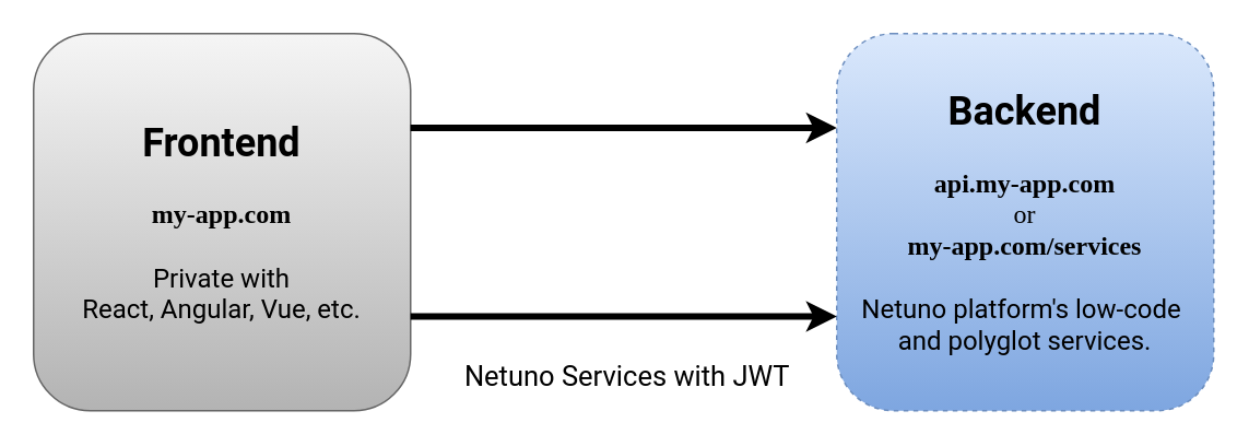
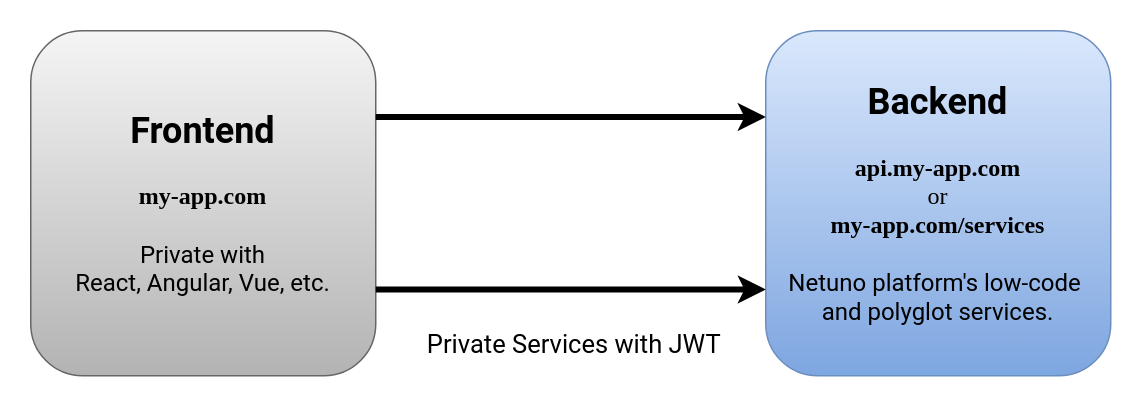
  <mxCell id="0" />
  <mxCell id="1" parent="0" />
  <mxCell id="2" value="&lt;font style=&quot;font-size: 24px;&quot;&gt;&lt;b&gt;Frontend&lt;/b&gt;&lt;/font&gt;&lt;div&gt;&lt;font style=&quot;font-size: 16px;&quot;&gt;&lt;br&gt;&lt;/font&gt;&lt;/div&gt;&lt;div&gt;&lt;b&gt;&lt;font data-font-src=&quot;https://fonts.googleapis.com/css?family=Roboto+Mono&quot; face=&quot;Roboto Mono&quot; style=&quot;font-size: 16px;&quot;&gt;my-app.com&lt;/font&gt;&lt;/b&gt;&lt;/div&gt;&lt;div&gt;&lt;font style=&quot;font-size: 16px;&quot;&gt;&lt;br&gt;&lt;/font&gt;&lt;/div&gt;&lt;div&gt;&lt;font style=&quot;font-size: 16px;&quot;&gt;Private with&lt;/font&gt;&lt;/div&gt;&lt;div&gt;&lt;font style=&quot;font-size: 16px;&quot;&gt;React, Angular, Vue, etc.&lt;/font&gt;&lt;/div&gt;" style="whiteSpace=wrap;html=1;aspect=fixed;fillColor=#f5f5f5;strokeColor=#666666;rounded=1;gradientColor=#b3b3b3;fontFamily=Roboto;fontSource=https%3A%2F%2Ffonts.googleapis.com%2Fcss%3Ffamily%3DRoboto;" vertex="1" parent="1"><mxGeometry x="20" y="20" width="230" height="230" as="geometry" /></mxCell>
- <mxCell id="3" value="&lt;font style=&quot;font-size: 24px;&quot;&gt;&lt;b&gt;Backend&lt;/b&gt;&lt;/font&gt;&lt;div&gt;&lt;font style=&quot;font-size: 16px;&quot;&gt;&lt;br&gt;&lt;/font&gt;&lt;/div&gt;&lt;div&gt;&lt;b&gt;&lt;font data-font-src=&quot;https://fonts.googleapis.com/css?family=Roboto+Mono&quot; face=&quot;Roboto Mono&quot; style=&quot;font-size: 16px;&quot;&gt;api.my-app.com&lt;/font&gt;&lt;/b&gt;&lt;/div&gt;&lt;div&gt;&lt;font face=&quot;Roboto Mono&quot;&gt;&lt;span style=&quot;font-size: 16px;&quot;&gt;or&lt;/span&gt;&lt;/font&gt;&lt;/div&gt;&lt;div&gt;&lt;font face=&quot;Roboto Mono&quot;&gt;&lt;span style=&quot;font-size: 16px;&quot;&gt;&lt;b&gt;my-app.com/services&lt;/b&gt;&lt;/span&gt;&lt;/font&gt;&lt;/div&gt;&lt;div&gt;&lt;font style=&quot;font-size: 16px;&quot;&gt;&lt;br&gt;&lt;/font&gt;&lt;/div&gt;&lt;div&gt;&lt;span style=&quot;font-size: 16px;&quot;&gt;Netuno platform's low-code&amp;nbsp;&lt;/span&gt;&lt;/div&gt;&lt;div&gt;&lt;span style=&quot;font-size: 16px;&quot;&gt;and polyglot services.&lt;/span&gt;&lt;/div&gt;" style="whiteSpace=wrap;html=1;aspect=fixed;rounded=1;fontFamily=Roboto;fontSource=https%3A%2F%2Ffonts.googleapis.com%2Fcss%3Ffamily%3DRoboto;fillColor=#dae8fc;gradientColor=#7ea6e0;strokeColor=#6c8ebf;dashed=1;" vertex="1" parent="1"><mxGeometry x="510" y="20" width="230" height="230" as="geometry" /></mxCell>
+ <mxCell id="3" value="&lt;font style=&quot;font-size: 24px;&quot;&gt;&lt;b&gt;Backend&lt;/b&gt;&lt;/font&gt;&lt;div&gt;&lt;font style=&quot;font-size: 16px;&quot;&gt;&lt;br&gt;&lt;/font&gt;&lt;/div&gt;&lt;div&gt;&lt;b&gt;&lt;font data-font-src=&quot;https://fonts.googleapis.com/css?family=Roboto+Mono&quot; face=&quot;Roboto Mono&quot; style=&quot;font-size: 16px;&quot;&gt;api.my-app.com&lt;/font&gt;&lt;/b&gt;&lt;/div&gt;&lt;div&gt;&lt;font face=&quot;Roboto Mono&quot;&gt;&lt;span style=&quot;font-size: 16px;&quot;&gt;or&lt;/span&gt;&lt;/font&gt;&lt;/div&gt;&lt;div&gt;&lt;font face=&quot;Roboto Mono&quot;&gt;&lt;span style=&quot;font-size: 16px;&quot;&gt;&lt;b&gt;my-app.com/services&lt;/b&gt;&lt;/span&gt;&lt;/font&gt;&lt;/div&gt;&lt;div&gt;&lt;font style=&quot;font-size: 16px;&quot;&gt;&lt;br&gt;&lt;/font&gt;&lt;/div&gt;&lt;div&gt;&lt;span style=&quot;font-size: 16px;&quot;&gt;Netuno platform's low-code&amp;nbsp;&lt;/span&gt;&lt;/div&gt;&lt;div&gt;&lt;span style=&quot;font-size: 16px;&quot;&gt;and polyglot services.&lt;/span&gt;&lt;/div&gt;" style="whiteSpace=wrap;html=1;aspect=fixed;rounded=1;fontFamily=Roboto;fontSource=https%3A%2F%2Ffonts.googleapis.com%2Fcss%3Ffamily%3DRoboto;fillColor=#dae8fc;gradientColor=#7ea6e0;strokeColor=#6c8ebf;" vertex="1" parent="1"><mxGeometry x="510" y="20" width="230" height="230" as="geometry" /></mxCell>
  <mxCell id="4" value="" style="endArrow=classic;html=1;rounded=0;exitX=1;exitY=0.25;exitDx=0;exitDy=0;entryX=0;entryY=0.25;entryDx=0;entryDy=0;strokeWidth=4;strokeColor=light-dark(#000000,#808080);" edge="1" parent="1" source="2" target="3"><mxGeometry width="50" height="50" relative="1" as="geometry"><mxPoint x="350" y="190" as="sourcePoint" /><mxPoint x="400" y="140" as="targetPoint" /></mxGeometry></mxCell>
  <mxCell id="5" value="" style="endArrow=classic;html=1;rounded=0;exitX=1;exitY=0.75;exitDx=0;exitDy=0;entryX=0;entryY=0.75;entryDx=0;entryDy=0;strokeWidth=4;strokeColor=light-dark(#000000,#0066CC);" edge="1" parent="1" source="2" target="3"><mxGeometry width="50" height="50" relative="1" as="geometry"><mxPoint x="360" y="330" as="sourcePoint" /><mxPoint x="620" y="330" as="targetPoint" /></mxGeometry></mxCell>
  <mxCell id="6" value="" style="shape=image;html=1;verticalAlign=top;verticalLabelPosition=bottom;labelBackgroundColor=#ffffff;imageAspect=0;aspect=fixed;image=https://icons.diagrams.net/icon-cache1/Essentials-2479/030_-_Unlock-1258.svg" vertex="1" parent="1"><mxGeometry x="360" y="54" width="44" height="44" as="geometry" /></mxCell>
  <mxCell id="7" value="" style="shape=image;html=1;verticalAlign=top;verticalLabelPosition=bottom;labelBackgroundColor=#ffffff;imageAspect=0;aspect=fixed;image=https://icons.diagrams.net/icon-cache1/Essentials-2479/008_-_Lock-1236.svg" vertex="1" parent="1"><mxGeometry x="360" y="169" width="44" height="44" as="geometry" /></mxCell>
- <mxCell id="8" value="Netuno Services with JWT" style="text;html=1;align=center;verticalAlign=middle;whiteSpace=wrap;rounded=0;fontColor=light-dark(#000000,#0066CC);fontFamily=Roboto;fontSource=https%3A%2F%2Ffonts.googleapis.com%2Fcss%3Ffamily%3DRoboto;fontSize=17;" vertex="1" parent="1"><mxGeometry x="270.5" y="214" width="223" height="30" as="geometry" /></mxCell>
+ <mxCell id="8" value="Private Services with JWT" style="text;html=1;align=center;verticalAlign=middle;whiteSpace=wrap;rounded=0;fontColor=light-dark(#000000,#0066CC);fontFamily=Roboto;fontSource=https%3A%2F%2Ffonts.googleapis.com%2Fcss%3Ffamily%3DRoboto;fontSize=17;" vertex="1" parent="1"><mxGeometry x="270.5" y="214" width="223" height="30" as="geometry" /></mxCell>
